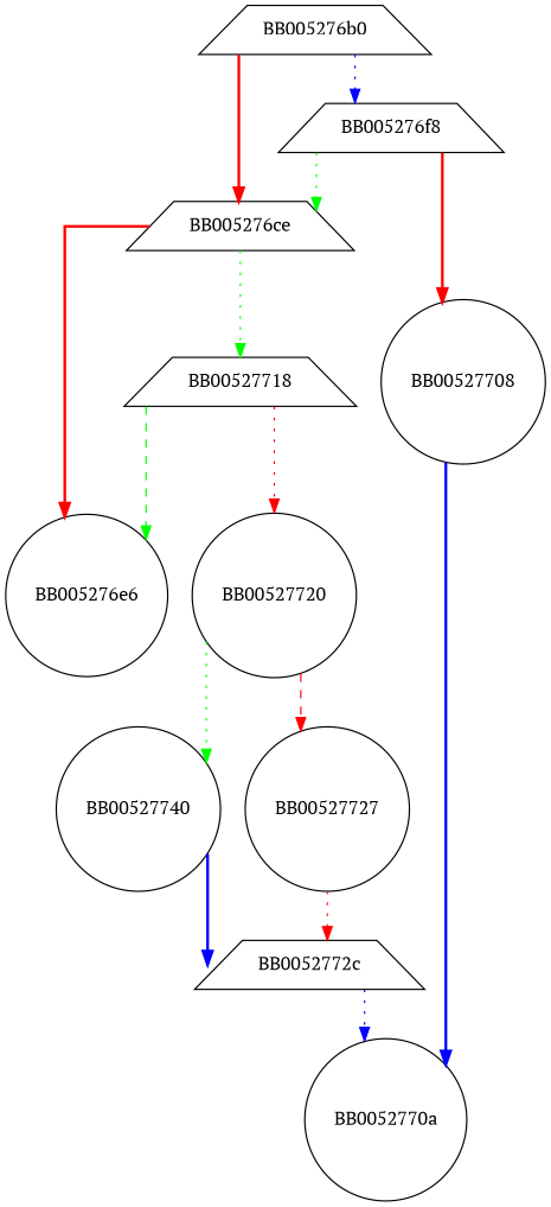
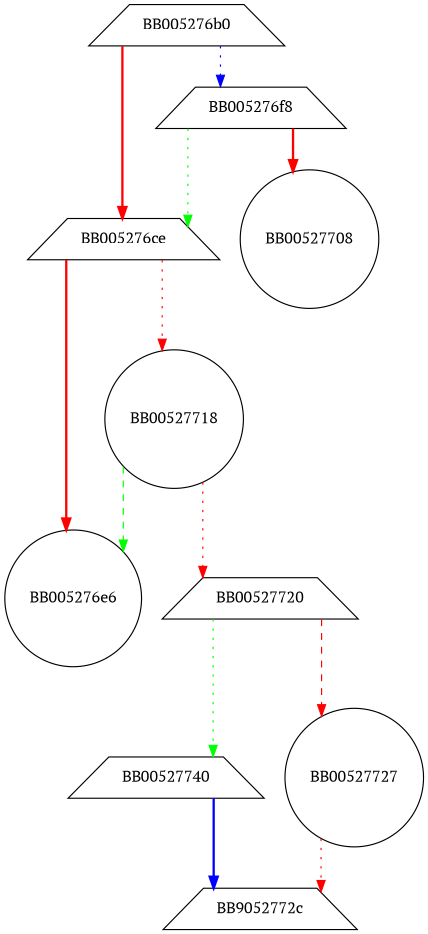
  digraph {
    fontname="PT Serif"
    splines=ortho
    node [fontname="PT Serif" shape=circle]
    edge [color=red fontname="PT Serif" style=dotted]
    BB005276b0 [shape=trapezium]
    BB005276f8 [shape=trapezium]
    BB005276ce [shape=trapezium]
    BB00527708
-   BB00527718 [shape=trapezium]
+   BB00527718
    BB005276e6
-   BB0052770a
-   BB00527720
-   BB00527740
+   BB00527720 [shape=trapezium]
+   BB00527740 [shape=trapezium]
    BB00527727
-   BB0052772c [shape=trapezium]
+   BB0052772c [shape=trapezium label=BB9052772c]
    BB005276b0 -> BB005276f8 [color=blue]
    BB005276b0 -> BB005276ce [style=bold]
    BB005276f8 -> BB005276ce [color=green]
    BB005276f8 -> BB00527708 [style=bold]
-   BB005276ce -> BB00527718 [color=green]
+   BB005276ce -> BB00527718
    BB005276ce -> BB005276e6 [style=bold]
-   BB00527708 -> BB0052770a [color=blue style=bold]
    BB00527718 -> BB005276e6 [color=green style=dashed]
    BB00527718 -> BB00527720
    BB00527720 -> BB00527740 [color=green]
    BB00527720 -> BB00527727 [style=dashed]
    BB00527740 -> BB0052772c [color=blue style=bold]
    BB00527727 -> BB0052772c
-   BB0052772c -> BB0052770a [color=blue]
  }
